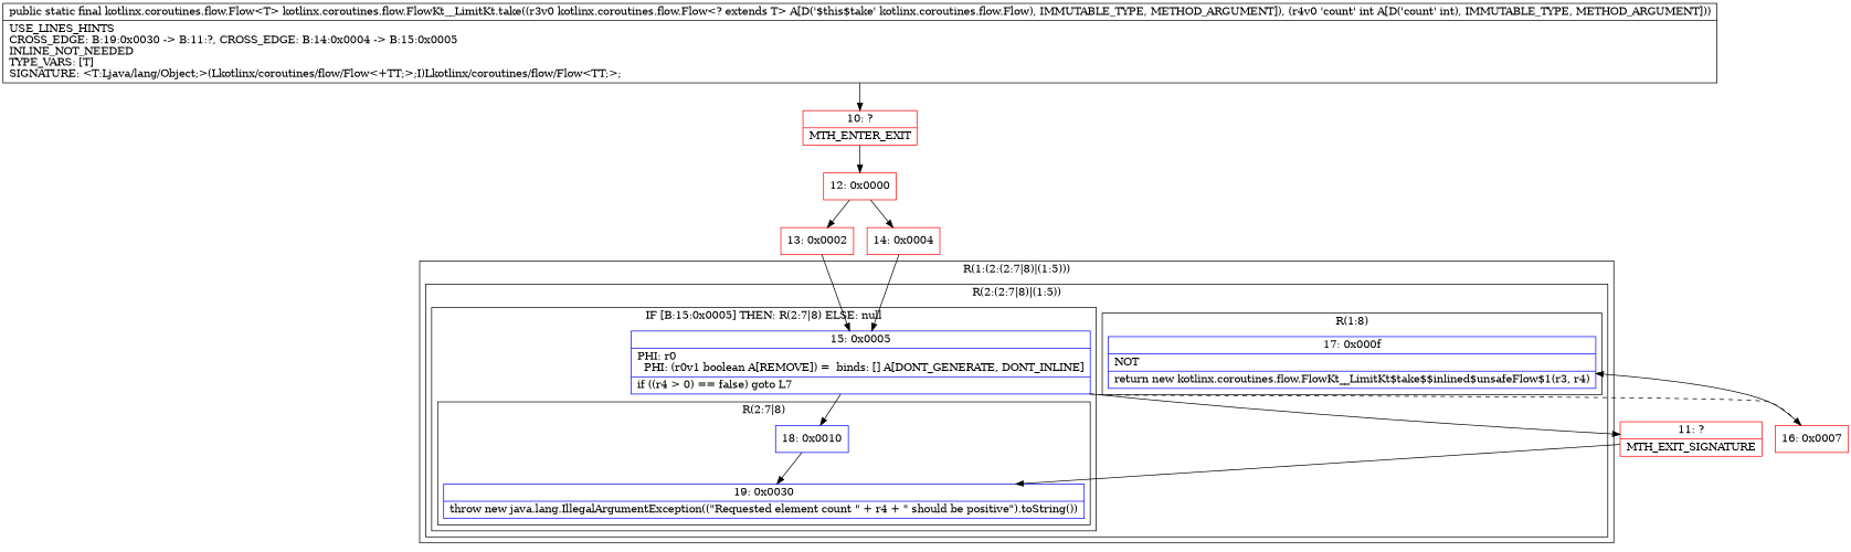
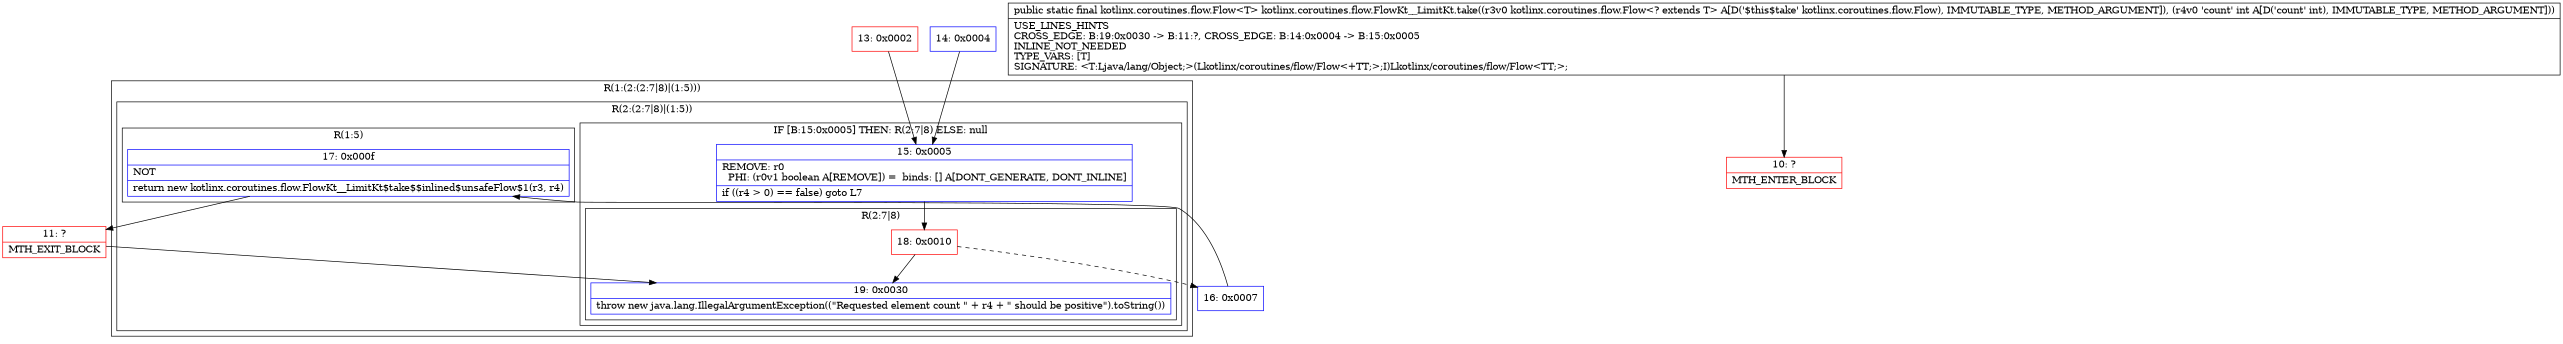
  digraph {
    node [color=red shape=record]
-   n1 [color=blue label="{18\:\ 0x0010}"]
+   n1 [label="{18\:\ 0x0010}"]
    n2 [color=blue label="{19\:\ 0x0030|throw new java.lang.IllegalArgumentException((\"Requested element count \" + r4 + \" should be positive\").toString())\l}"]
-   n3 [color=blue label="{15\:\ 0x0005|PHI: r0 \l  PHI: (r0v1 boolean A[REMOVE]) =  binds: [] A[DONT_GENERATE, DONT_INLINE]\l|if ((r4 \> 0) == false) goto L7\l}"]
+   n3 [color=blue label="{15\:\ 0x0005|REMOVE: r0 \l  PHI: (r0v1 boolean A[REMOVE]) =  binds: [] A[DONT_GENERATE, DONT_INLINE]\l|if ((r4 \> 0) == false) goto L7\l}"]
    n4 [color=blue label="{17\:\ 0x000f|NOT\l|return new kotlinx.coroutines.flow.FlowKt__LimitKt$take$$inlined$unsafeFlow$1(r3, r4)\l}"]
-   n5 [label="{16\:\ 0x0007}"]
-   n6 [label="{11\:\ ?|MTH_EXIT_SIGNATURE\l}"]
-   n7 [label="{10\:\ ?|MTH_ENTER_EXIT\l}"]
-   n8 [label="{12\:\ 0x0000}"]
+   n5 [color=blue label="{16\:\ 0x0007}"]
+   n6 [label="{11\:\ ?|MTH_EXIT_BLOCK\l}"]
+   n7 [label="{10\:\ ?|MTH_ENTER_BLOCK\l}"]
    n9 [label="{13\:\ 0x0002}"]
-   n10 [label="{14\:\ 0x0004}"]
+   n10 [color=blue label="{14\:\ 0x0004}"]
    n11 [label="{public static final kotlinx.coroutines.flow.Flow\<T\> kotlinx.coroutines.flow.FlowKt__LimitKt.take((r3v0 kotlinx.coroutines.flow.Flow\<? extends T\> A[D('$this$take' kotlinx.coroutines.flow.Flow), IMMUTABLE_TYPE, METHOD_ARGUMENT]), (r4v0 'count' int A[D('count' int), IMMUTABLE_TYPE, METHOD_ARGUMENT]))  | USE_LINES_HINTS\lCROSS_EDGE: B:19:0x0030 \-\> B:11:?, CROSS_EDGE: B:14:0x0004 \-\> B:15:0x0005\lINLINE_NOT_NEEDED\lTYPE_VARS: [T]\lSIGNATURE: \<T:Ljava\/lang\/Object;\>(Lkotlinx\/coroutines\/flow\/Flow\<+TT;\>;I)Lkotlinx\/coroutines\/flow\/Flow\<TT;\>;\l}" color=""]
    subgraph cluster_1 {
      label="R(1:(2:(2:7|8)|(1:5)))"
      subgraph cluster_2 {
        label="R(2:(2:7|8)|(1:5))"
        subgraph cluster_3 {
          label="IF [B:15:0x0005] THEN: R(2:7|8) ELSE: null"
          n3
          subgraph cluster_4 {
            label="R(2:7|8)"
            n1
            n2
          }
        }
        subgraph cluster_5 {
-         label="R(1:8)"
+         label="R(1:5)"
          n4
        }
      }
    }
    n1 -> n2
    n3 -> n1
-   n3 -> n5 [style=dashed]
-   n3 -> n6
+   n1 -> n5 [style=dashed]
+   n4 -> n6
    n5 -> n4
    n6 -> n2
-   n7 -> n8
-   n8 -> n9
-   n8 -> n10
    n9 -> n3
    n10 -> n3
    n11 -> n7
  }
